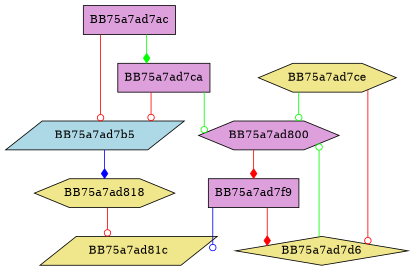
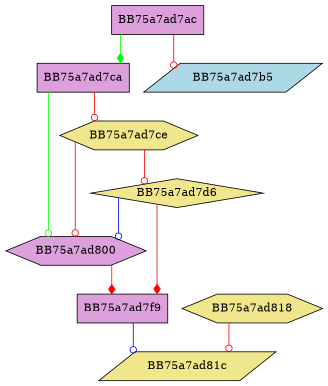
  digraph {
    splines=ortho
    node [fillcolor=plum shape=box style=filled]
    edge [arrowhead=odot color=red]
    BB75a7ad7ac
    BB75a7ad7ca
    BB75a7ad7b5 [fillcolor=lightblue shape=parallelogram]
    BB75a7ad800 [shape=hexagon]
    BB75a7ad7ce [fillcolor=khaki shape=hexagon]
    BB75a7ad818 [fillcolor=khaki shape=hexagon]
    BB75a7ad7f9
    BB75a7ad7d6 [fillcolor=khaki shape=diamond]
    BB75a7ad81c [fillcolor=khaki shape=parallelogram]
    BB75a7ad7ac -> BB75a7ad7ca [arrowhead=diamond color=green]
    BB75a7ad7ac -> BB75a7ad7b5
    BB75a7ad7ca -> BB75a7ad800 [color=green]
-   BB75a7ad7ca -> BB75a7ad7b5
-   BB75a7ad7b5 -> BB75a7ad818 [arrowhead=diamond color=blue]
+   BB75a7ad7ca -> BB75a7ad7ce
    BB75a7ad800 -> BB75a7ad7f9 [arrowhead=diamond]
-   BB75a7ad7ce -> BB75a7ad800 [color=green]
+   BB75a7ad7ce -> BB75a7ad800
    BB75a7ad7ce -> BB75a7ad7d6
    BB75a7ad818 -> BB75a7ad81c
    BB75a7ad7f9 -> BB75a7ad81c [color=blue]
-   BB75a7ad7d6 -> BB75a7ad800 [color=green]
-   BB75a7ad7f9 -> BB75a7ad7d6 [arrowhead=diamond]
+   BB75a7ad7d6 -> BB75a7ad800 [color=blue]
+   BB75a7ad7d6 -> BB75a7ad7f9 [arrowhead=diamond]
  }
